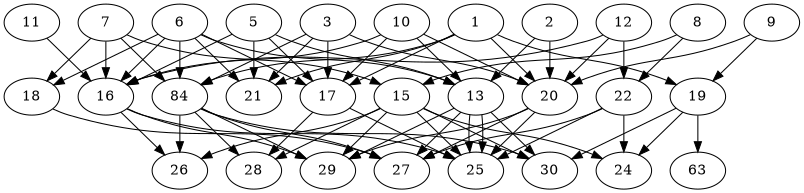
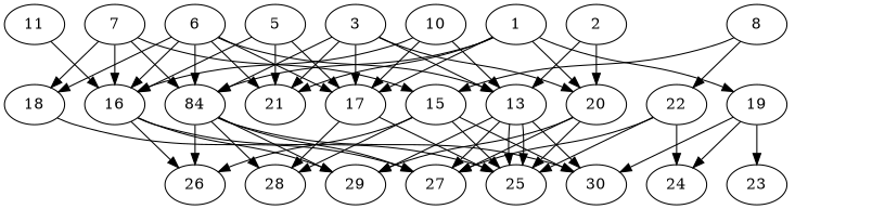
  digraph {
    node [alpha=0.03]
    1 [alpha=0.09 expect_size=45652992]
    n2 [expect_size=46951424 label=84]
    17 [expect_size=19723264]
    19 [expect_size=20759552]
    20 [alpha=0.11 expect_size=39628800]
    21 [alpha=0.16 expect_size=39565312]
    27 [alpha=0.06 expect_size=12175360]
    29 [alpha=0.01 expect_size=51152896]
    30 [alpha=0.17 expect_size=10195968]
    26 [alpha=0.09 expect_size=34326528]
    28 [alpha=0.05 expect_size=20096000]
    25 [alpha=0.08 expect_size=23737344]
    24 [alpha=0.18 expect_size=16991232]
-   23 [alpha=0.11 expect_size=15435776 label=63]
+   23 [alpha=0.11 expect_size=15435776]
    2 [alpha=0.09 expect_size=9103360]
    13 [alpha=0.01 expect_size=38722560]
    3 [expect_size=7312384]
    16 [alpha=0.11 expect_size=42378240]
    5 [alpha=0.18 expect_size=10645504]
    6 [alpha=0.10 expect_size=30667776]
    18 [alpha=0.13 expect_size=14535680]
    7 [alpha=0.18 expect_size=41835520]
    15 [alpha=0.04 expect_size=46304256]
    8 [expect_size=12781568]
    22 [expect_size=13036544]
-   9 [alpha=0.08 expect_size=44174336]
    10 [alpha=0.20 expect_size=52109312]
    11 [alpha=0.09 expect_size=44607488]
-   12 [alpha=0.01 expect_size=17867776]
    1 -> n2
    1 -> 17
    1 -> 19
    1 -> 20
    1 -> 21
    n2 -> 27
    n2 -> 29
    n2 -> 30
    n2 -> 26
    n2 -> 28
    17 -> 28
    17 -> 25
    19 -> 30
    19 -> 24
    19 -> 23
    20 -> 27
    20 -> 29
    20 -> 25
    2 -> 20
    2 -> 13
    13 -> 27
    13 -> 29
    13 -> 30
    13 -> 25
    13 -> 25
    3 -> n2
    3 -> 17
    3 -> 20
    3 -> 21
    16 -> 29
    16 -> 26
    16 -> 25
    5 -> 17
    5 -> 21
-   5 -> 13
+   3 -> 13
    5 -> 16
    6 -> n2
    6 -> 17
    6 -> 21
    6 -> 13
    6 -> 16
    6 -> 18
    18 -> 27
    7 -> n2
    7 -> 16
    7 -> 18
    7 -> 15
-   15 -> 29
    15 -> 30
    15 -> 26
    15 -> 28
    15 -> 25
-   15 -> 24
    8 -> 15
    8 -> 22
    22 -> 27
    22 -> 25
    22 -> 24
-   9 -> 19
-   9 -> 20
    10 -> 17
-   10 -> 20
    10 -> 13
    10 -> 16
    11 -> 16
-   12 -> 20
-   12 -> 16
-   12 -> 22
  }
